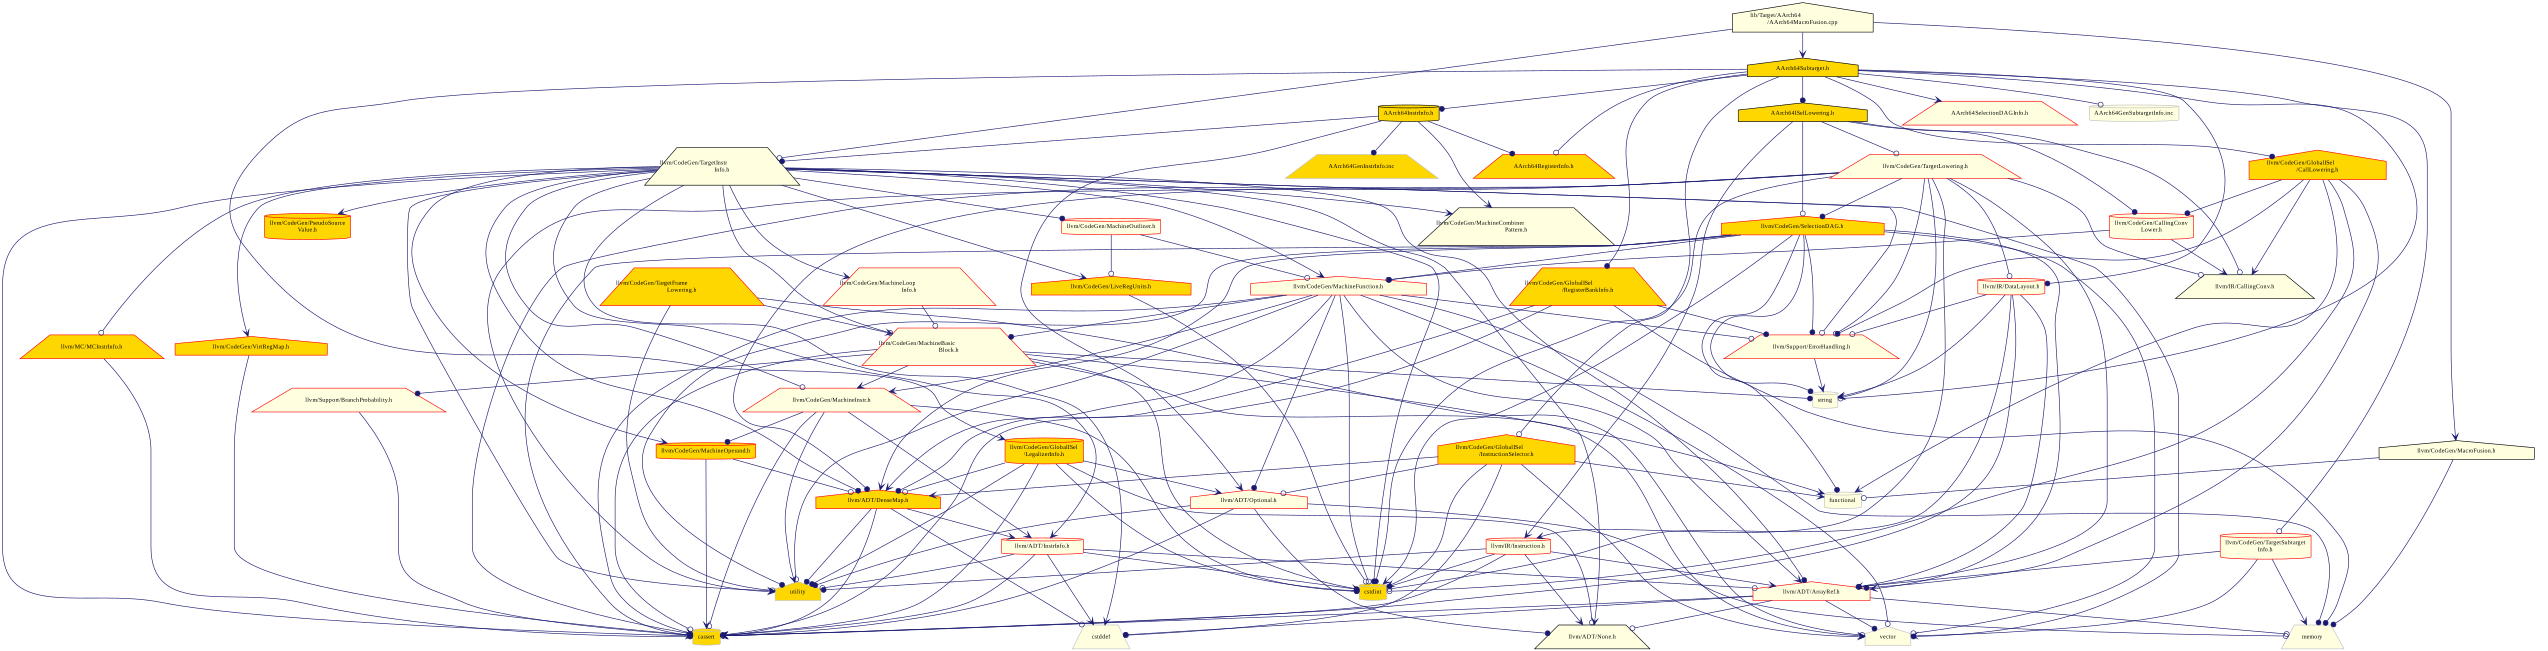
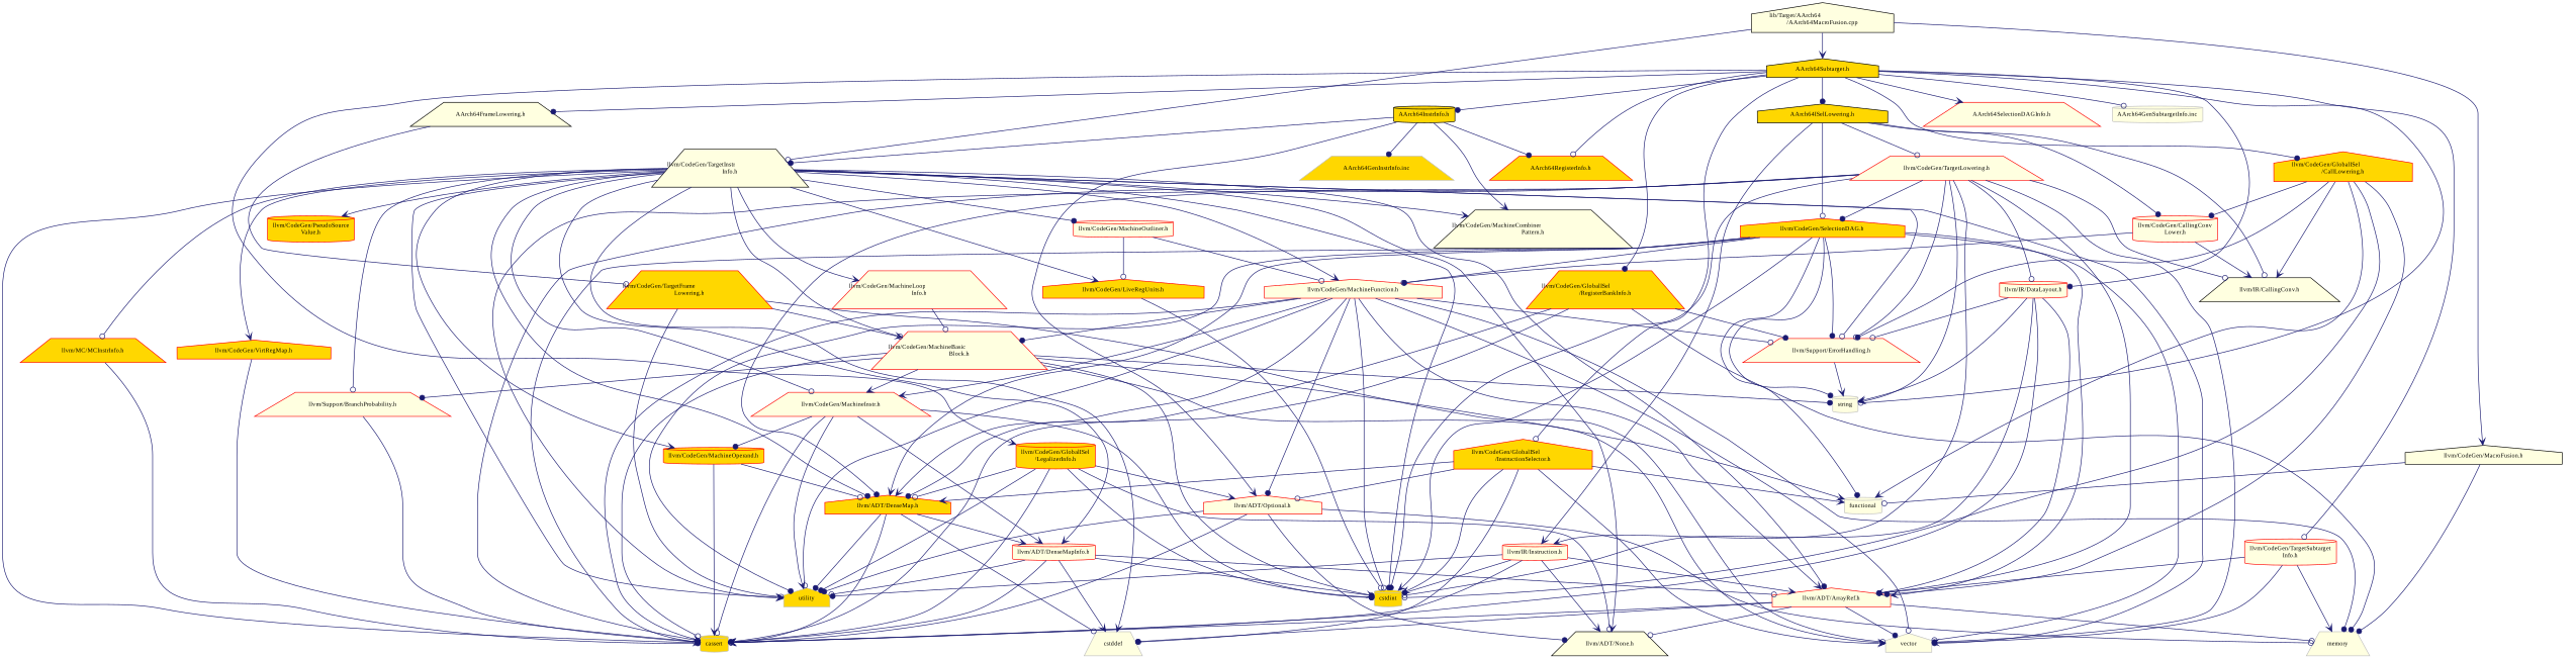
  digraph {
    fontname="Liberation Serif"
    node [color=red fillcolor=lightyellow fontname="Liberation Serif" fontsize=10 shape=trapezium style=filled]
    edge [arrowhead=vee color=midnightblue fontname="Liberation Serif" fontsize=10 labelfontname=Helvetica labelfontsize=10 style=solid]
    n1 [color=black fontcolor=black height=0.2 label="lib/Target/AArch64\l/AArch64MacroFusion.cpp" shape=house width=0.4]
    n2 [color=black fillcolor=gold height=0.2 label="AArch64Subtarget.h" shape=house width=0.4]
    n3 [color=black height=0.2 label="llvm/CodeGen/TargetInstr\lInfo.h" width=0.4]
    n4 [color=black height=0.2 label="llvm/CodeGen/MacroFusion.h" shape=house width=0.4]
+   n5 [color=black height=0.2 label="AArch64FrameLowering.h" width=0.4]
    n6 [color=grey75 height=0.2 label=string shape=cylinder width=0.4]
    n7 [color=black fillcolor=gold height=0.2 label="AArch64ISelLowering.h" shape=house width=0.4]
    n8 [height=0.2 label="llvm/IR/DataLayout.h" shape=cylinder width=0.4]
    n9 [color=black fillcolor=gold height=0.2 label="AArch64InstrInfo.h" shape=cylinder width=0.4]
    n10 [fillcolor=gold height=0.2 label="AArch64RegisterInfo.h" width=0.4]
    n11 [height=0.2 label="AArch64SelectionDAGInfo.h" width=0.4]
    n12 [fillcolor=gold height=0.2 label="llvm/CodeGen/GlobalISel\l/CallLowering.h" shape=house width=0.4]
    n13 [fillcolor=gold height=0.2 label="llvm/CodeGen/GlobalISel\l/InstructionSelector.h" shape=house width=0.4]
    n14 [fillcolor=gold height=0.2 label="llvm/CodeGen/GlobalISel\l/LegalizerInfo.h" shape=cylinder width=0.4]
    n15 [fillcolor=gold height=0.2 label="llvm/CodeGen/GlobalISel\l/RegisterBankInfo.h" width=0.4]
    n16 [height=0.2 label="llvm/CodeGen/TargetSubtarget\lInfo.h" shape=cylinder width=0.4]
    n17 [color=grey75 height=0.2 label="AArch64GenSubtargetInfo.inc" shape=cylinder width=0.4]
    n18 [height=0.2 label="llvm/CodeGen/MachineBasic\lBlock.h" width=0.4]
    n19 [color=grey75 height=0.2 label=vector shape=house width=0.4]
    n20 [color=grey75 fillcolor=gold height=0.2 label=utility shape=house width=0.4]
    n21 [height=0.2 label="llvm/CodeGen/MachineInstr.h" width=0.4]
    n22 [color=grey75 fillcolor=gold height=0.2 label=cassert shape=cylinder width=0.4]
    n23 [color=grey75 fillcolor=gold height=0.2 label=cstdint shape=cylinder width=0.4]
    n24 [height=0.2 label="llvm/Support/BranchProbability.h" width=0.4]
-   n25 [height=0.2 label="llvm/ADT/InstrInfo.h" shape=cylinder width=0.4]
+   n25 [height=0.2 label="llvm/ADT/DenseMapInfo.h" shape=cylinder width=0.4]
    n26 [fillcolor=gold height=0.2 label="llvm/CodeGen/MachineOperand.h" shape=cylinder width=0.4]
    n27 [height=0.2 label="llvm/ADT/ArrayRef.h" shape=house width=0.4]
    n28 [color=grey75 height=0.2 label=cstddef width=0.4]
    n29 [color=black height=0.2 label="llvm/ADT/None.h" width=0.4]
    n30 [fillcolor=gold height=0.2 label="llvm/ADT/DenseMap.h" shape=house width=0.4]
    n31 [height=0.2 label="llvm/CodeGen/MachineFunction.h" shape=house width=0.4]
    n32 [height=0.2 label="llvm/Support/ErrorHandling.h" width=0.4]
    n33 [color=black height=0.2 label="llvm/CodeGen/MachineCombiner\lPattern.h" width=0.4]
    n34 [fillcolor=gold height=0.2 label="llvm/CodeGen/LiveRegUnits.h" shape=house width=0.4]
    n35 [height=0.2 label="llvm/CodeGen/MachineLoop\lInfo.h" width=0.4]
    n36 [height=0.2 label="llvm/CodeGen/MachineOutliner.h" shape=cylinder width=0.4]
    n37 [fillcolor=gold height=0.2 label="llvm/CodeGen/PseudoSource\lValue.h" shape=cylinder width=0.4]
    n38 [fillcolor=gold height=0.2 label="llvm/CodeGen/VirtRegMap.h" shape=house width=0.4]
    n39 [fillcolor=gold height=0.2 label="llvm/MC/MCInstrInfo.h" width=0.4]
    n40 [color=grey75 height=0.2 label=functional shape=cylinder width=0.4]
    n41 [color=grey75 height=0.2 label=memory width=0.4]
    n42 [fillcolor=gold height=0.2 label="llvm/CodeGen/TargetFrame\lLowering.h" width=0.4]
    n43 [height=0.2 label="llvm/CodeGen/CallingConv\lLower.h" shape=cylinder width=0.4]
    n44 [color=black height=0.2 label="llvm/IR/CallingConv.h" width=0.4]
    n45 [fillcolor=gold height=0.2 label="llvm/CodeGen/SelectionDAG.h" shape=house width=0.4]
    n46 [height=0.2 label="llvm/CodeGen/TargetLowering.h" width=0.4]
    n47 [height=0.2 label="llvm/IR/Instruction.h" shape=cylinder width=0.4]
    n48 [height=0.2 label="llvm/ADT/Optional.h" shape=house width=0.4]
    n49 [color=grey75 fillcolor=gold height=0.2 label="AArch64GenInstrInfo.inc" width=0.4]
    n1 -> n2
    n1 -> n3 [arrowhead=odot]
    n1 -> n4
+   n2 -> n5 [arrowhead=dot]
    n2 -> n6 [arrowhead=odot]
    n2 -> n7 [arrowhead=dot]
    n2 -> n8 [arrowhead=dot]
    n2 -> n9 [arrowhead=dot]
    n2 -> n10 [arrowhead=odot]
    n2 -> n11
    n2 -> n12 [arrowhead=dot]
    n2 -> n13 [arrowhead=odot]
    n2 -> n14
    n2 -> n15 [arrowhead=dot]
    n2 -> n16 [arrowhead=odot]
    n2 -> n17 [arrowhead=odot]
    n3 -> n18 [arrowhead=odot]
    n3 -> n19 [arrowhead=dot]
    n3 -> n20
    n3 -> n21 [arrowhead=odot]
    n3 -> n22
    n3 -> n23 [arrowhead=dot]
+   n3 -> n24 [arrowhead=odot]
    n3 -> n25
    n3 -> n26
    n3 -> n27 [arrowhead=dot]
    n3 -> n28
    n3 -> n29
    n3 -> n30 [arrowhead=dot]
    n3 -> n31
    n3 -> n32 [arrowhead=odot]
    n3 -> n33
    n3 -> n34
    n3 -> n35
    n3 -> n36 [arrowhead=dot]
    n3 -> n37
    n3 -> n38
    n3 -> n39 [arrowhead=odot]
    n4 -> n40 [arrowhead=odot]
    n4 -> n41 [arrowhead=dot]
+   n5 -> n42 [arrowhead=odot]
    n7 -> n43 [arrowhead=dot]
    n7 -> n44 [arrowhead=odot]
    n7 -> n45 [arrowhead=odot]
    n7 -> n46 [arrowhead=odot]
    n7 -> n47
    n8 -> n6
    n8 -> n22
    n8 -> n23 [arrowhead=odot]
    n8 -> n27
    n8 -> n32 [arrowhead=odot]
    n9 -> n3 [arrowhead=dot]
    n9 -> n10 [arrowhead=dot]
    n9 -> n33
    n9 -> n48
    n9 -> n49 [arrowhead=dot]
    n12 -> n23 [arrowhead=odot]
    n12 -> n27 [arrowhead=dot]
    n12 -> n32 [arrowhead=dot]
    n12 -> n40
    n12 -> n43 [arrowhead=dot]
    n12 -> n44
    n13 -> n19
    n13 -> n23
    n13 -> n28 [arrowhead=odot]
    n13 -> n30
    n13 -> n40
    n13 -> n48 [arrowhead=odot]
    n14 -> n20 [arrowhead=dot]
    n14 -> n22
    n14 -> n23 [arrowhead=dot]
    n14 -> n29 [arrowhead=odot]
    n14 -> n30 [arrowhead=odot]
    n14 -> n48
    n15 -> n22 [arrowhead=dot]
    n15 -> n30 [arrowhead=dot]
    n15 -> n32 [arrowhead=dot]
    n15 -> n41 [arrowhead=dot]
    n16 -> n19
    n16 -> n27 [arrowhead=odot]
    n16 -> n41
    n18 -> n6 [arrowhead=dot]
    n18 -> n19
    n18 -> n21
    n18 -> n22 [arrowhead=odot]
    n18 -> n23
    n18 -> n24 [arrowhead=dot]
    n18 -> n40
    n21 -> n20
    n21 -> n22 [arrowhead=odot]
    n21 -> n23 [arrowhead=dot]
    n21 -> n25
    n21 -> n26 [arrowhead=dot]
    n24 -> n22
    n25 -> n20 [arrowhead=odot]
    n25 -> n22
    n25 -> n23 [arrowhead=dot]
    n25 -> n27 [arrowhead=odot]
    n25 -> n28
    n26 -> n22
    n26 -> n30 [arrowhead=odot]
    n27 -> n19 [arrowhead=dot]
    n27 -> n22 [arrowhead=odot]
    n27 -> n28 [arrowhead=dot]
    n27 -> n29 [arrowhead=odot]
    n27 -> n41 [arrowhead=odot]
    n30 -> n20 [arrowhead=dot]
    n30 -> n22
    n30 -> n25
    n30 -> n28 [arrowhead=odot]
    n31 -> n18 [arrowhead=dot]
    n31 -> n19 [arrowhead=odot]
    n31 -> n20 [arrowhead=odot]
    n31 -> n21
    n31 -> n22
    n31 -> n23 [arrowhead=odot]
    n31 -> n27
    n31 -> n30
    n31 -> n32 [arrowhead=odot]
    n31 -> n41 [arrowhead=dot]
    n31 -> n48 [arrowhead=dot]
    n32 -> n6
    n34 -> n23 [arrowhead=odot]
    n35 -> n18 [arrowhead=odot]
    n36 -> n31 [arrowhead=odot]
    n36 -> n34 [arrowhead=odot]
    n38 -> n22 [arrowhead=dot]
    n39 -> n22 [arrowhead=dot]
    n42 -> n18
    n42 -> n19 [arrowhead=odot]
    n42 -> n20 [arrowhead=odot]
    n43 -> n31 [arrowhead=dot]
    n43 -> n44
    n45 -> n6 [arrowhead=dot]
    n45 -> n19 [arrowhead=odot]
    n45 -> n20 [arrowhead=dot]
    n45 -> n22 [arrowhead=odot]
    n45 -> n23
    n45 -> n27
    n45 -> n30
    n45 -> n31 [arrowhead=odot]
    n45 -> n32 [arrowhead=dot]
    n45 -> n40 [arrowhead=dot]
    n46 -> n6
    n46 -> n8 [arrowhead=odot]
+   n46 -> n19 [arrowhead=dot]
    n46 -> n20
    n46 -> n22 [arrowhead=odot]
    n46 -> n23 [arrowhead=dot]
    n46 -> n27 [arrowhead=dot]
    n46 -> n30 [arrowhead=dot]
    n46 -> n32 [arrowhead=odot]
    n46 -> n44 [arrowhead=odot]
    n46 -> n45 [arrowhead=dot]
    n46 -> n47
    n47 -> n20 [arrowhead=dot]
    n47 -> n22 [arrowhead=odot]
    n47 -> n23 [arrowhead=dot]
    n47 -> n27
    n47 -> n29
    n48 -> n20 [arrowhead=dot]
    n48 -> n22
    n48 -> n29 [arrowhead=dot]
    n48 -> n41 [arrowhead=odot]
  }
